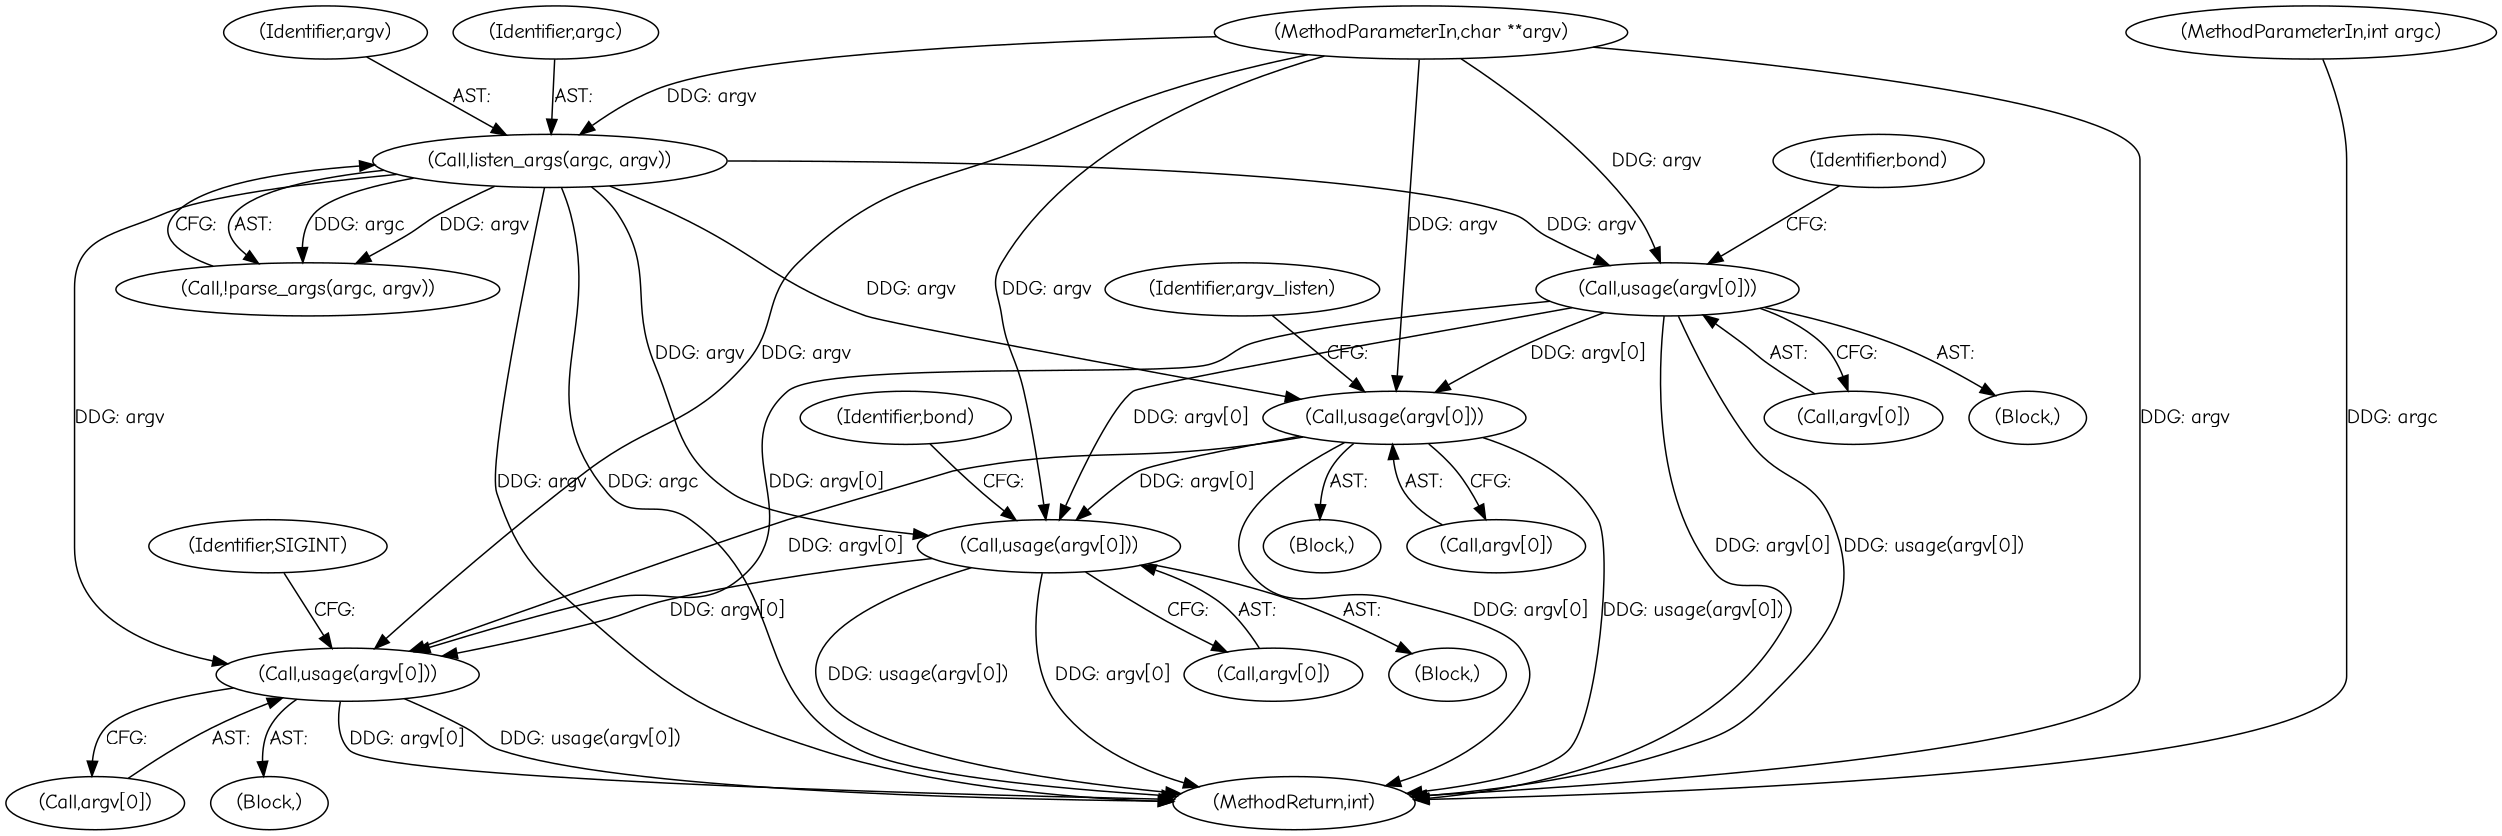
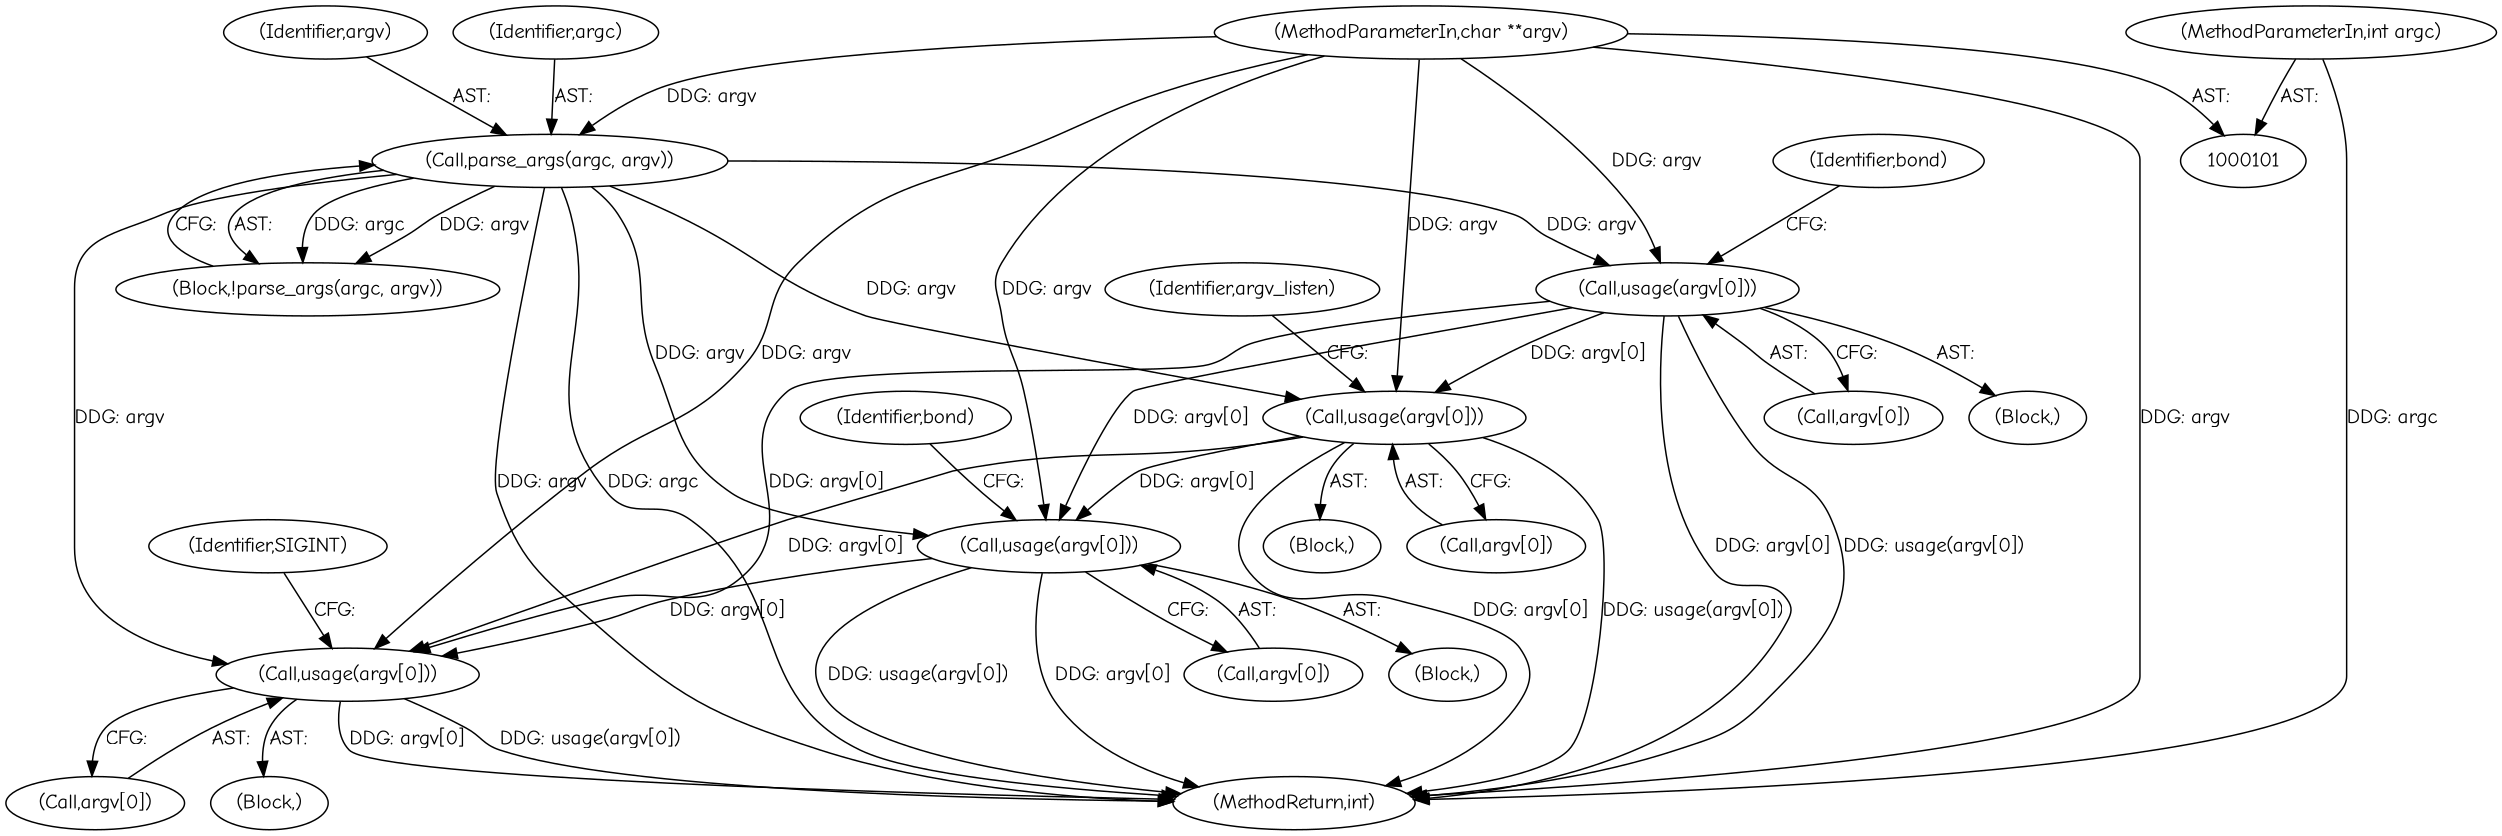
  digraph {
    fontname="Comic Neue"
    node [fontname="Comic Neue"]
    edge [fontname="Comic Neue"]
    n1 [label="(Call,usage(argv[0]))"]
    n2 [label="(Call,usage(argv[0]))"]
    n3 [label="(Block,)"]
    n4 [label="(Call,argv[0])"]
    n5 [label="(MethodReturn,int)"]
    n6 [label="(Call,argv[0])"]
    n7 [label="(Block,)"]
    n8 [label="(Call,usage(argv[0]))"]
    n9 [label="(Call,usage(argv[0]))"]
    n10 [label="(Call,argv[0])"]
    n11 [label="(Block,)"]
    n12 [label="(Call,argv[0])"]
    n13 [label="(Block,)"]
-   n14 [label="(Call,listen_args(argc, argv))"]
-   n15 [label="(Call,!parse_args(argc, argv))"]
+   n14 [label="(Call,parse_args(argc, argv))"]
+   n15 [label="(Block,!parse_args(argc, argv))"]
    n16 [label="(Identifier,argv)"]
    n17 [label="(MethodParameterIn,int argc)"]
+   1000101
    n19 [label="(MethodParameterIn,char **argv)"]
    n20 [label="(Identifier,SIGINT)"]
    n21 [label="(Identifier,argc)"]
    n22 [label="(Identifier,argv_listen)"]
    n23 [label="(Identifier,bond)"]
    n24 [label="(Identifier,bond)"]
    n1 -> n2 [label="DDG: argv[0]"]
    n1 -> n3 [label="AST: "]
    n1 -> n4 [label="CFG: "]
    n1 -> n5 [label="DDG: usage(argv[0])"]
    n1 -> n5 [label="DDG: argv[0]"]
    n2 -> n5 [label="DDG: argv[0]"]
    n2 -> n5 [label="DDG: usage(argv[0])"]
    n2 -> n6 [label="CFG: "]
    n2 -> n7 [label="AST: "]
    n4 -> n1 [label="AST: "]
    n6 -> n2 [label="AST: "]
    n8 -> n1 [label="DDG: argv[0]"]
    n8 -> n2 [label="DDG: argv[0]"]
    n8 -> n5 [label="DDG: argv[0]"]
    n8 -> n5 [label="DDG: usage(argv[0])"]
    n8 -> n9 [label="DDG: argv[0]"]
    n8 -> n10 [label="CFG: "]
    n8 -> n11 [label="AST: "]
    n9 -> n1 [label="DDG: argv[0]"]
    n9 -> n2 [label="DDG: argv[0]"]
    n9 -> n5 [label="DDG: usage(argv[0])"]
    n9 -> n5 [label="DDG: argv[0]"]
    n9 -> n12 [label="CFG: "]
    n9 -> n13 [label="AST: "]
    n10 -> n8 [label="AST: "]
    n12 -> n9 [label="AST: "]
    n14 -> n1 [label="DDG: argv"]
    n14 -> n2 [label="DDG: argv"]
    n14 -> n5 [label="DDG: argc"]
    n14 -> n5 [label="DDG: argv"]
    n14 -> n8 [label="DDG: argv"]
    n14 -> n9 [label="DDG: argv"]
    n14 -> n15 [label="AST: "]
    n14 -> n15 [label="DDG: argc"]
    n14 -> n15 [label="DDG: argv"]
    n15 -> n14 [label="CFG: "]
    n16 -> n14 [label="AST: "]
    n17 -> n5 [label="DDG: argc"]
+   n17 -> 1000101 [label="AST: "]
    n19 -> n1 [label="DDG: argv"]
    n19 -> n2 [label="DDG: argv"]
    n19 -> n5 [label="DDG: argv"]
    n19 -> n8 [label="DDG: argv"]
    n19 -> n9 [label="DDG: argv"]
    n19 -> n14 [label="DDG: argv"]
+   n19 -> 1000101 [label="AST: "]
    n20 -> n2 [label="CFG: "]
    n21 -> n14 [label="AST: "]
    n22 -> n9 [label="CFG: "]
    n23 -> n1 [label="CFG: "]
    n24 -> n8 [label="CFG: "]
  }
